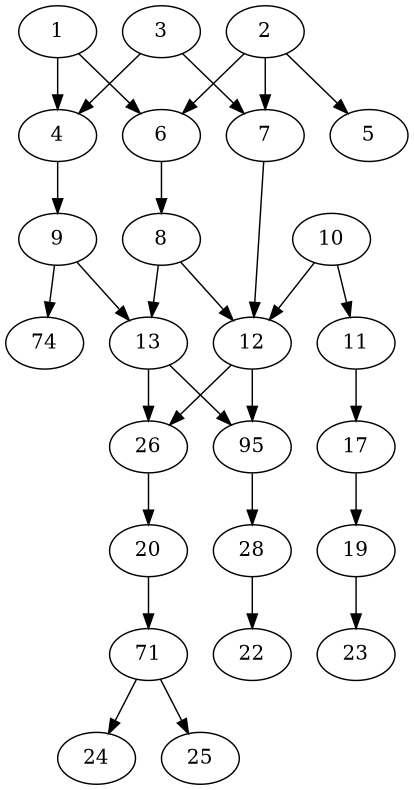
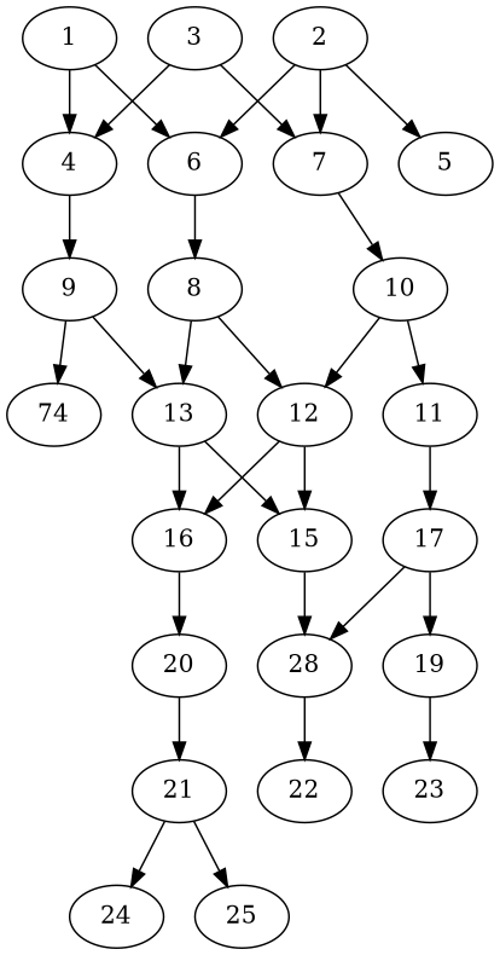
  digraph {
    node [alpha=0.05]
    1 [alpha=0.03 expect_size=5400576]
    4 [expect_size=37792768]
    6 [alpha=0.07 expect_size=41853952]
    9 [alpha=0.17 expect_size=42493952]
    8 [alpha=0.02 expect_size=15907840]
    13 [alpha=0.12 expect_size=13172736]
    n7 [alpha=0.18 expect_size=42470400 label=74]
    12 [alpha=0.04 expect_size=23592960]
    2 [alpha=0.16 expect_size=27574272]
    5 [alpha=0.18 expect_size=18275328]
    7 [alpha=0.14 expect_size=19636224]
    10 [alpha=0.03 expect_size=5561344]
    11 [alpha=0.19 expect_size=17044480]
    3 [alpha=0.12 expect_size=11968512]
-   15 [alpha=0.15 expect_size=6596608 label=95]
-   16 [alpha=0.04 expect_size=50107392 label=26]
+   15 [alpha=0.15 expect_size=6596608]
+   16 [alpha=0.04 expect_size=50107392]
    17 [expect_size=18684928]
    n18 [alpha=0.10 expect_size=51076096 label=28]
    20 [alpha=0.14 expect_size=49702912]
    19 [alpha=0.00 expect_size=8596480]
    22 [alpha=0.12 expect_size=9419776]
    23 [alpha=0.19 expect_size=19479552]
-   21 [alpha=0.09 expect_size=10601472 label=71]
+   21 [alpha=0.09 expect_size=10601472]
    24 [alpha=0.19 expect_size=47053824]
    25 [expect_size=43287552]
    1 -> 4
    1 -> 6
    4 -> 9
    6 -> 8
    9 -> 13
    9 -> n7
    8 -> 13
    8 -> 12
    13 -> 15
    13 -> 16
    12 -> 15
    12 -> 16
    2 -> 6
    2 -> 5
    2 -> 7
-   7 -> 12
+   7 -> 10
    10 -> 12
    10 -> 11
    11 -> 17
    3 -> 4
    3 -> 7
    15 -> n18
    16 -> 20
+   17 -> n18
    17 -> 19
    n18 -> 22
    20 -> 21
    19 -> 23
    21 -> 24
    21 -> 25
  }
